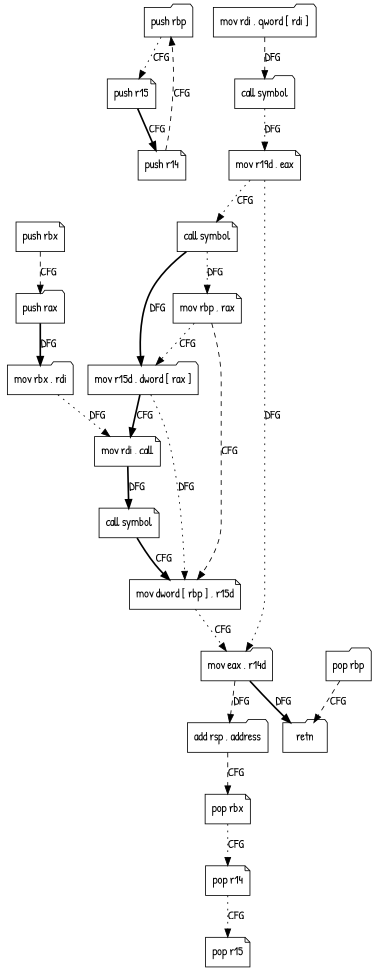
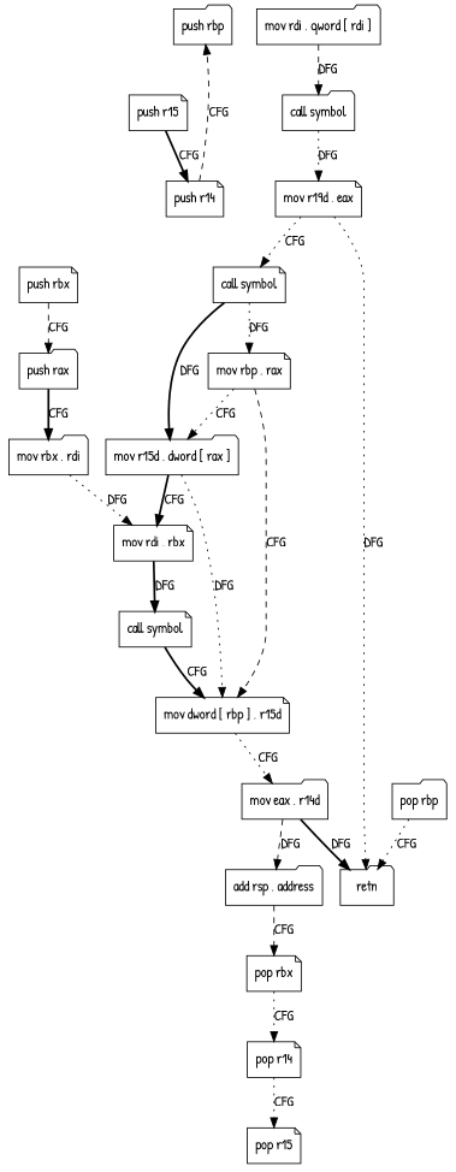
  digraph {
    fontname="Patrick Hand"
    node [fontname="Patrick Hand" shape=note]
    edge [fontname="Patrick Hand" style=dotted]
    n1 [label="push rbp" shape=folder]
    n2 [label="push r15"]
    n3 [label="push r14"]
    n4 [label="push rbx"]
    n5 [label="push rax" shape=folder]
    n6 [label="mov rbx , rdi" shape=folder]
-   n7 [label="mov rdi , call"]
+   n7 [label="mov rdi , rbx"]
    n8 [label="mov rdi , qword [ rdi ]" shape=folder]
    n9 [label="call symbol" shape=folder]
    n10 [label="call symbol"]
    n11 [label="mov r19d , eax"]
    n12 [label="call symbol"]
    n13 [label="mov eax , r14d" shape=folder]
    n14 [label="mov rbp , rax"]
    n15 [label="mov r15d , dword [ rax ]" shape=folder]
    n16 [label="add rsp , address" shape=folder]
    n17 [label=retn shape=folder]
    n18 [label="mov dword [ rbp ] , r15d"]
    n19 [label="pop rbx"]
    n20 [label="pop r14"]
    n21 [label="pop r15"]
    n22 [label="pop rbp" shape=folder]
-   n1 -> n2 [label=CFG]
    n2 -> n3 [label=CFG style=bold]
    n3 -> n1 [label=CFG style=dashed]
    n4 -> n5 [label=CFG style=dashed]
-   n5 -> n6 [label=DFG style=bold]
+   n5 -> n6 [label=CFG style=bold]
    n6 -> n7 [label=DFG]
    n7 -> n10 [label=DFG style=bold]
    n8 -> n9 [label=DFG style=dashed]
    n9 -> n11 [label=DFG]
    n10 -> n18 [label=CFG style=bold]
    n11 -> n12 [label=CFG]
-   n11 -> n13 [label=DFG]
+   n11 -> n17 [label=DFG]
    n12 -> n14 [label=DFG]
    n12 -> n15 [label=DFG style=bold]
    n13 -> n16 [label=DFG style=dashed]
    n13 -> n17 [label=DFG style=bold]
    n14 -> n15 [label=CFG]
    n14 -> n18 [label=CFG style=dashed]
    n15 -> n7 [label=CFG style=bold]
    n15 -> n18 [label=DFG]
    n16 -> n19 [label=CFG style=dashed]
    n18 -> n13 [label=CFG]
    n19 -> n20 [label=CFG]
    n20 -> n21 [label=CFG]
-   n22 -> n17 [label=CFG style=dashed]
+   n22 -> n17 [label=CFG]
  }
